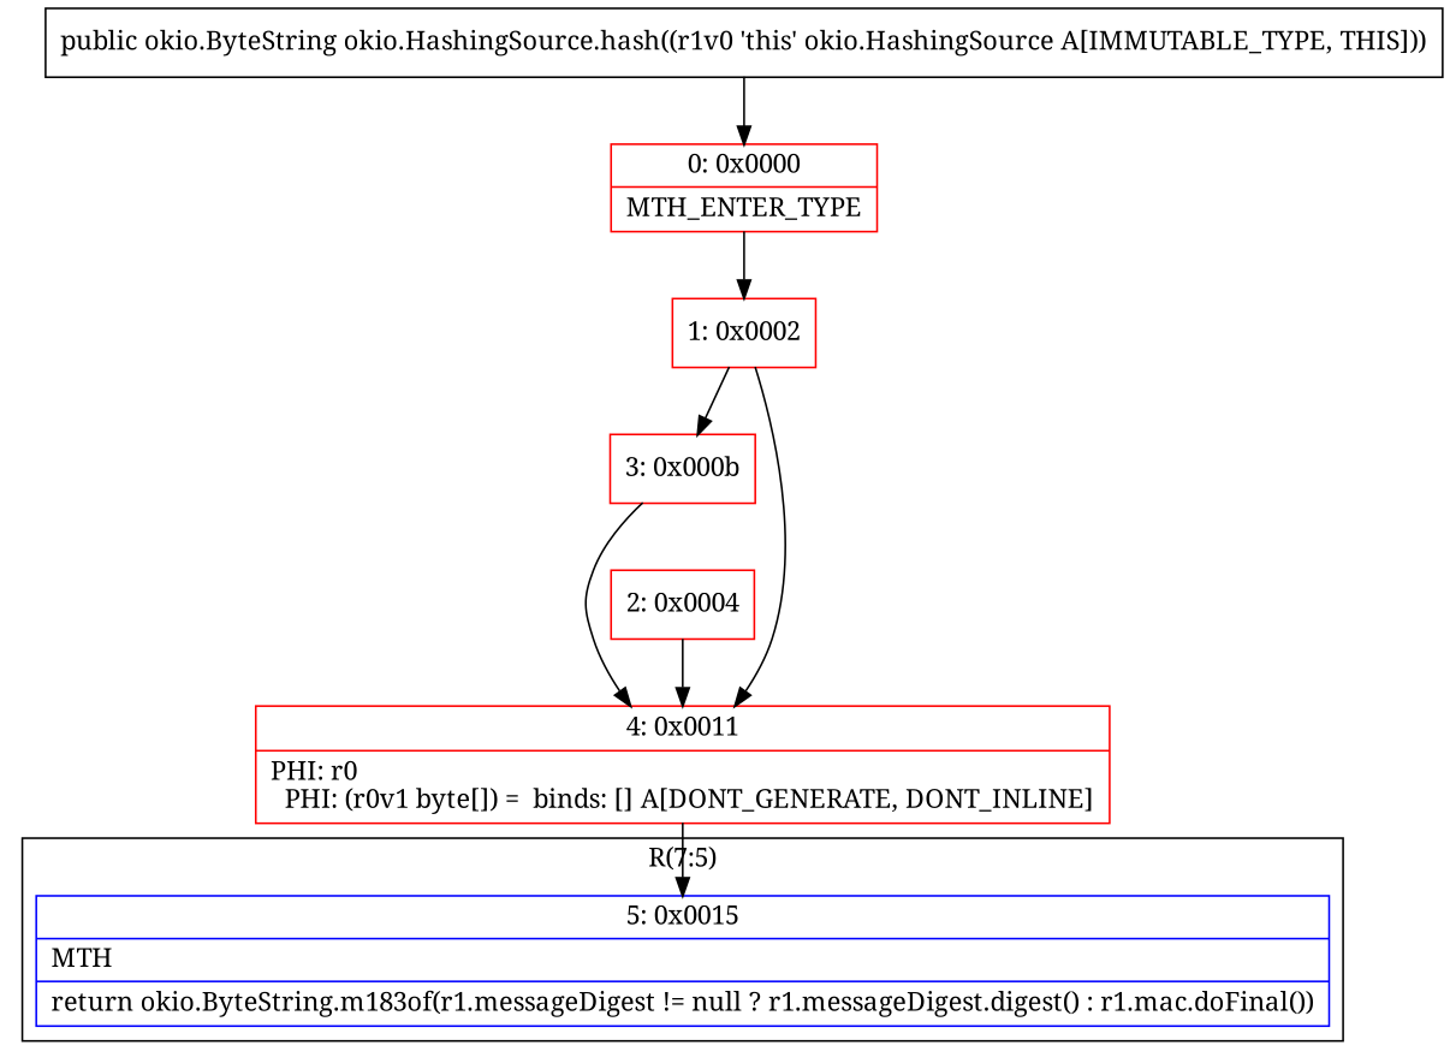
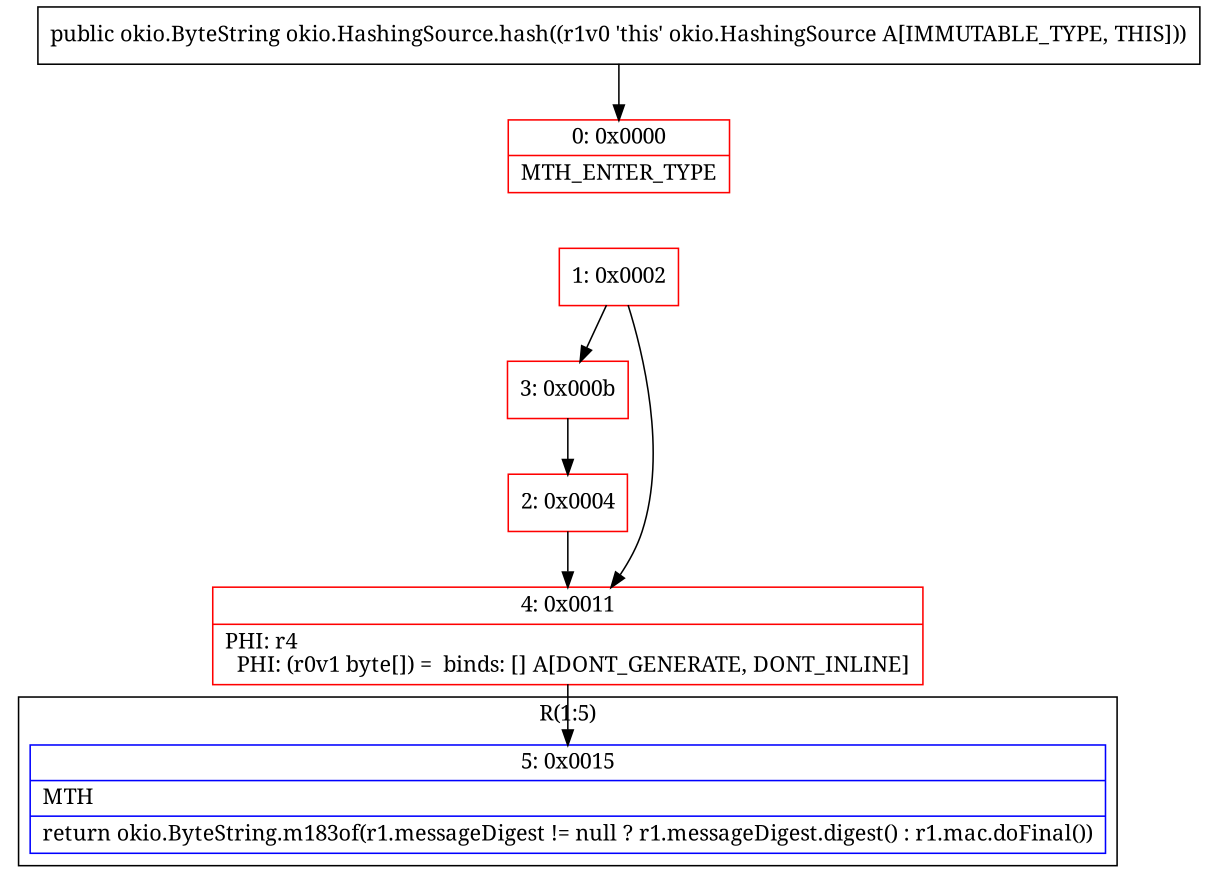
  digraph {
    fontname="Noto Serif"
    node [color=red fontname="Noto Serif" shape=record]
    edge [fontname="Noto Serif"]
    n1 [color=blue label="{5\:\ 0x0015|MTH\l|return okio.ByteString.m183of(r1.messageDigest != null ? r1.messageDigest.digest() : r1.mac.doFinal())\l}"]
    n2 [label="{0\:\ 0x0000|MTH_ENTER_TYPE\l}"]
    n3 [label="{1\:\ 0x0002}"]
    n4 [label="{3\:\ 0x000b}"]
-   n5 [label="{4\:\ 0x0011|PHI: r0 \l  PHI: (r0v1 byte[]) =  binds: [] A[DONT_GENERATE, DONT_INLINE]\l}"]
+   n5 [label="{4\:\ 0x0011|PHI: r4 \l  PHI: (r0v1 byte[]) =  binds: [] A[DONT_GENERATE, DONT_INLINE]\l}"]
    n6 [label="{2\:\ 0x0004}"]
    n7 [label="{public okio.ByteString okio.HashingSource.hash((r1v0 'this' okio.HashingSource A[IMMUTABLE_TYPE, THIS])) }" color=""]
    subgraph cluster_1 {
-     label="R(7:5)"
+     label="R(1:5)"
      n1
    }
-   n2 -> n3
    n3 -> n4
    n3 -> n5
-   n4 -> n5
+   n4 -> n6
    n5 -> n1
    n6 -> n5
    n7 -> n2
  }
